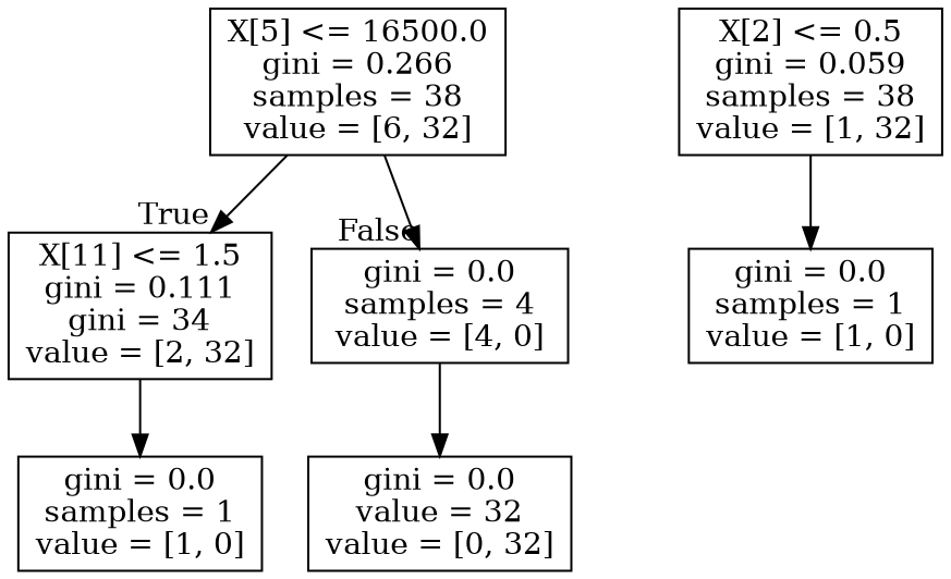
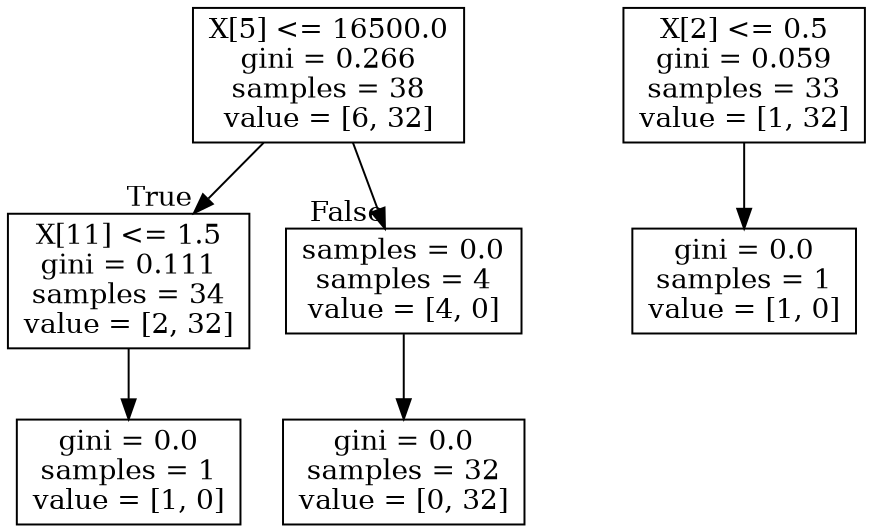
  digraph {
    node [shape=box]
    n1 [label="X[5] <= 16500.0\ngini = 0.266\nsamples = 38\nvalue = [6, 32]"]
-   n2 [label="X[11] <= 1.5\ngini = 0.111\ngini = 34\nvalue = [2, 32]"]
-   n3 [label="gini = 0.0\nsamples = 4\nvalue = [4, 0]"]
+   n2 [label="X[11] <= 1.5\ngini = 0.111\nsamples = 34\nvalue = [2, 32]"]
+   n3 [label="samples = 0.0\nsamples = 4\nvalue = [4, 0]"]
    n4 [label="gini = 0.0\nsamples = 1\nvalue = [1, 0]"]
-   n5 [label="gini = 0.0\nvalue = 32\nvalue = [0, 32]"]
-   n6 [label="X[2] <= 0.5\ngini = 0.059\nsamples = 38\nvalue = [1, 32]"]
+   n5 [label="gini = 0.0\nsamples = 32\nvalue = [0, 32]"]
+   n6 [label="X[2] <= 0.5\ngini = 0.059\nsamples = 33\nvalue = [1, 32]"]
    n7 [label="gini = 0.0\nsamples = 1\nvalue = [1, 0]"]
    n1 -> n2 [headlabel=True labelangle=45 labeldistance=2.5]
    n1 -> n3 [headlabel=False labelangle=-45 labeldistance=2.5]
    n2 -> n4
    n3 -> n5
    n6 -> n7
  }
